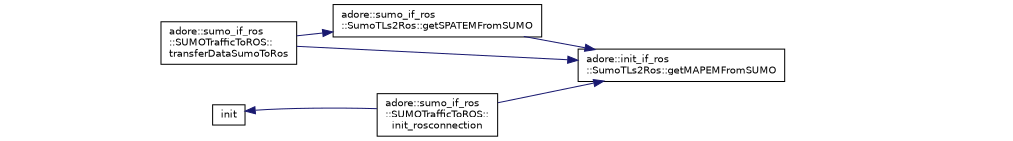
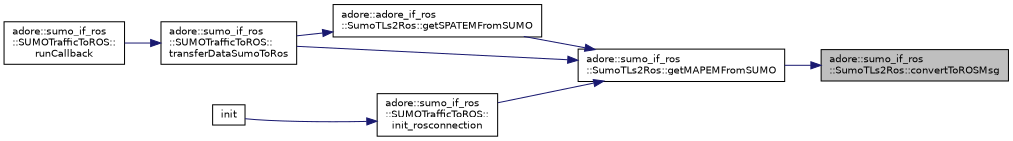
  digraph {
    rankdir=RL
    node [color=black fillcolor=white fontname=Helvetica fontsize=10 shape=record style=filled]
    edge [color=midnightblue dir=back fontname=Helvetica fontsize=10 labelfontname=Helvetica labelfontsize=10 style=solid]
-   n2 [height=0.2 label="adore::init_if_ros\l::SumoTLs2Ros::getMAPEMFromSUMO" width=0.4]
-   n3 [height=0.2 label="adore::sumo_if_ros\l::SumoTLs2Ros::getSPATEMFromSUMO" width=0.4]
+   n1 [fillcolor=grey75 fontcolor=black height=0.2 label="adore::sumo_if_ros\l::SumoTLs2Ros::convertToROSMsg" width=0.4]
+   n2 [height=0.2 label="adore::sumo_if_ros\l::SumoTLs2Ros::getMAPEMFromSUMO" width=0.4]
+   n3 [height=0.2 label="adore::adore_if_ros\l::SumoTLs2Ros::getSPATEMFromSUMO" width=0.4]
    n4 [height=0.2 label="adore::sumo_if_ros\l::SUMOTrafficToROS::\ltransferDataSumoToRos" width=0.4]
    n5 [height=0.2 label="adore::sumo_if_ros\l::SUMOTrafficToROS::\linit_rosconnection" width=0.4]
+   n6 [height=0.2 label="adore::sumo_if_ros\l::SUMOTrafficToROS::\lrunCallback" width=0.4]
    n7 [height=0.2 label=init width=0.4]
+   n1 -> n2
    n2 -> n3
    n2 -> n4
    n2 -> n5
    n3 -> n4
-   n7 -> n5
+   n4 -> n6
+   n5 -> n7
  }
